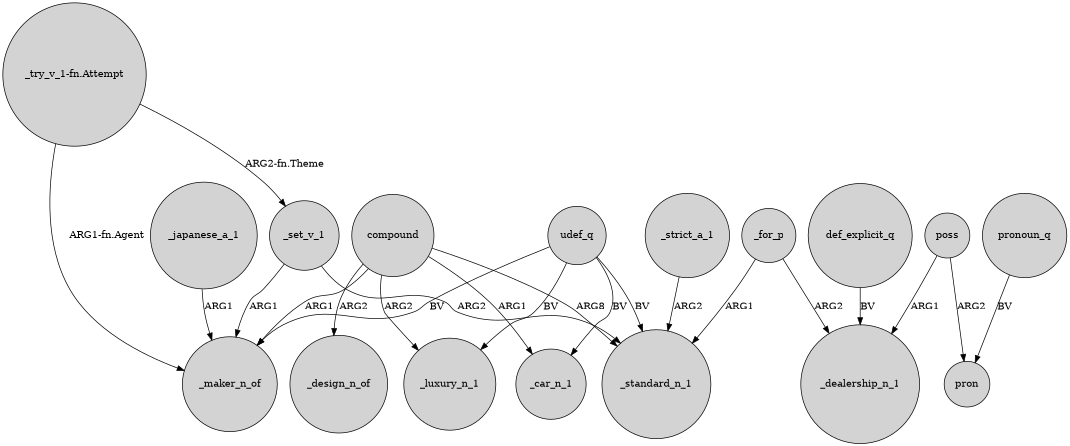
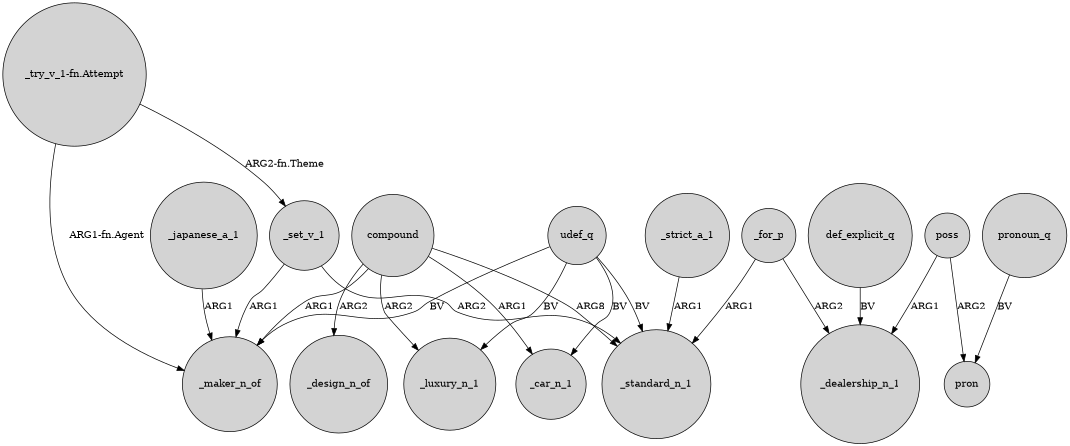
  digraph {
    node [shape=circle style=filled]
    "_try_v_1-fn.Attempt"
    _maker_n_of
    _set_v_1
    _standard_n_1
    poss
    pron
    _dealership_n_1
    compound
    _design_n_of
    _car_n_1
    _luxury_n_1
    pronoun_q
    _japanese_a_1
    _for_p
    udef_q
    def_explicit_q
    _strict_a_1
    "_try_v_1-fn.Attempt" -> _maker_n_of [label="ARG1-fn.Agent"]
    "_try_v_1-fn.Attempt" -> _set_v_1 [label="ARG2-fn.Theme"]
    _set_v_1 -> _maker_n_of [label=ARG1]
    _set_v_1 -> _standard_n_1 [label=ARG2]
    poss -> pron [label=ARG2]
    poss -> _dealership_n_1 [label=ARG1]
    compound -> _maker_n_of [label=ARG1]
    compound -> _standard_n_1 [label=ARG8]
    compound -> _design_n_of [label=ARG2]
    compound -> _car_n_1 [label=ARG1]
    compound -> _luxury_n_1 [label=ARG2]
    pronoun_q -> pron [label=BV]
    _japanese_a_1 -> _maker_n_of [label=ARG1]
    _for_p -> _standard_n_1 [label=ARG1]
    _for_p -> _dealership_n_1 [label=ARG2]
    udef_q -> _maker_n_of [label=BV]
    udef_q -> _standard_n_1 [label=BV]
    udef_q -> _car_n_1 [label=BV]
    udef_q -> _luxury_n_1 [label=BV]
    def_explicit_q -> _dealership_n_1 [label=BV]
-   _strict_a_1 -> _standard_n_1 [label=ARG2]
+   _strict_a_1 -> _standard_n_1 [label=ARG1]
  }
